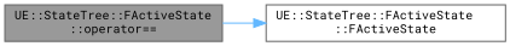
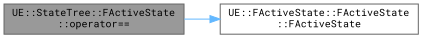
  digraph {
    rankdir=LR
    fontname="Roboto Mono"
    node [fontname="Roboto Mono" fontsize=10 shape=box style=filled]
    n1 [color=gray40 fillcolor=grey60 fontcolor=black height=0.2 label="UE::StateTree::FActiveState\l::operator==" width=0.4]
-   n2 [color=grey40 fillcolor=white height=0.2 label="UE::StateTree::FActiveState\l::FActiveState" width=0.4]
+   n2 [color=grey40 fillcolor=white height=0.2 label="UE::FActiveState::FActiveState\l::FActiveState" width=0.4]
    n1 -> n2 [color=steelblue1 fontname="Roboto Mono" fontsize=10 labelfontname=Helvetica labelfontsize=10 style=solid]
  }
